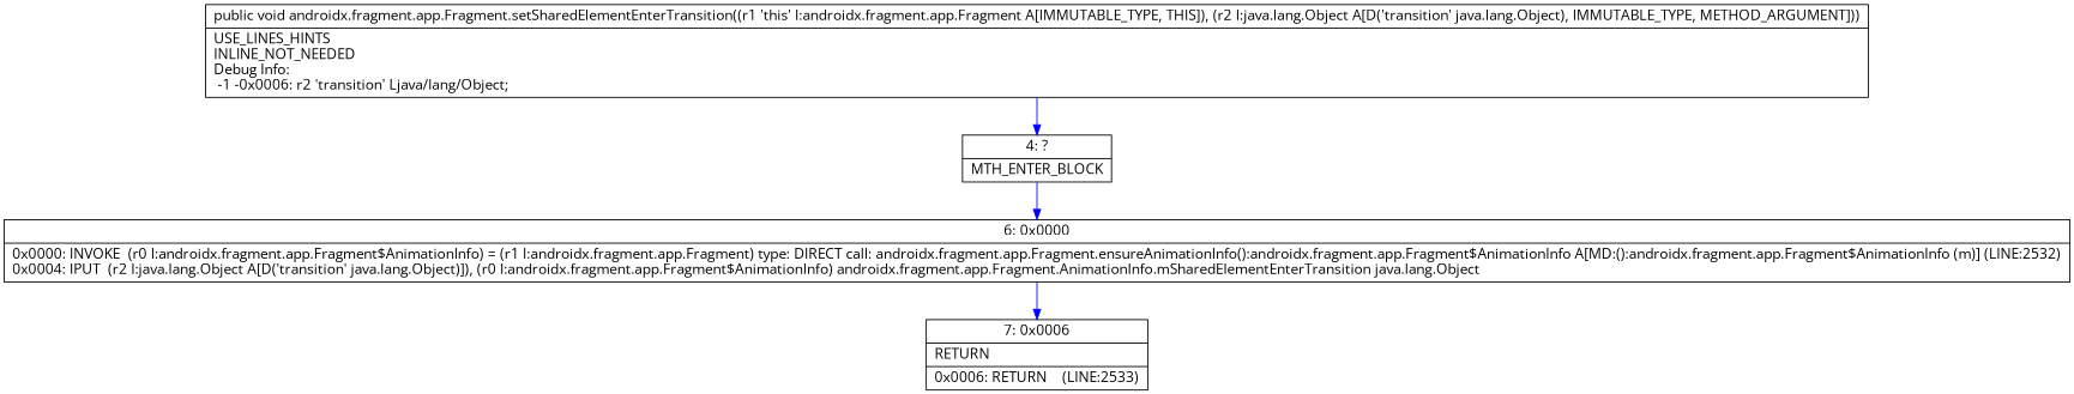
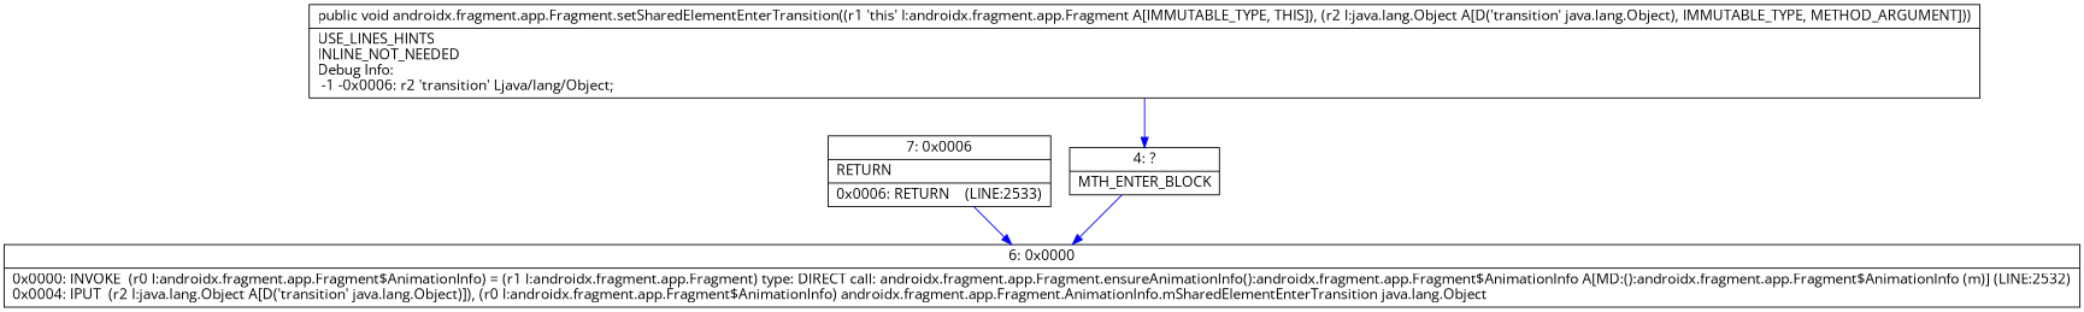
  digraph {
    fontname="Open Sans"
    node [fontname="Open Sans" shape=record]
    edge [color=blue fontname="Open Sans"]
    n1 [label="{4\:\ ?|MTH_ENTER_BLOCK\l}"]
    n2 [label="{6\:\ 0x0000|0x0000: INVOKE  (r0 I:androidx.fragment.app.Fragment$AnimationInfo) = (r1 I:androidx.fragment.app.Fragment) type: DIRECT call: androidx.fragment.app.Fragment.ensureAnimationInfo():androidx.fragment.app.Fragment$AnimationInfo A[MD:():androidx.fragment.app.Fragment$AnimationInfo (m)] (LINE:2532)\l0x0004: IPUT  (r2 I:java.lang.Object A[D('transition' java.lang.Object)]), (r0 I:androidx.fragment.app.Fragment$AnimationInfo) androidx.fragment.app.Fragment.AnimationInfo.mSharedElementEnterTransition java.lang.Object \l}"]
    n3 [label="{7\:\ 0x0006|RETURN\l|0x0006: RETURN    (LINE:2533)\l}"]
    n4 [label="{public void androidx.fragment.app.Fragment.setSharedElementEnterTransition((r1 'this' I:androidx.fragment.app.Fragment A[IMMUTABLE_TYPE, THIS]), (r2 I:java.lang.Object A[D('transition' java.lang.Object), IMMUTABLE_TYPE, METHOD_ARGUMENT]))  | USE_LINES_HINTS\lINLINE_NOT_NEEDED\lDebug Info:\l  \-1 \-0x0006: r2 'transition' Ljava\/lang\/Object;\l}"]
    n1 -> n2
-   n2 -> n3
+   n3 -> n2
    n4 -> n1
  }
